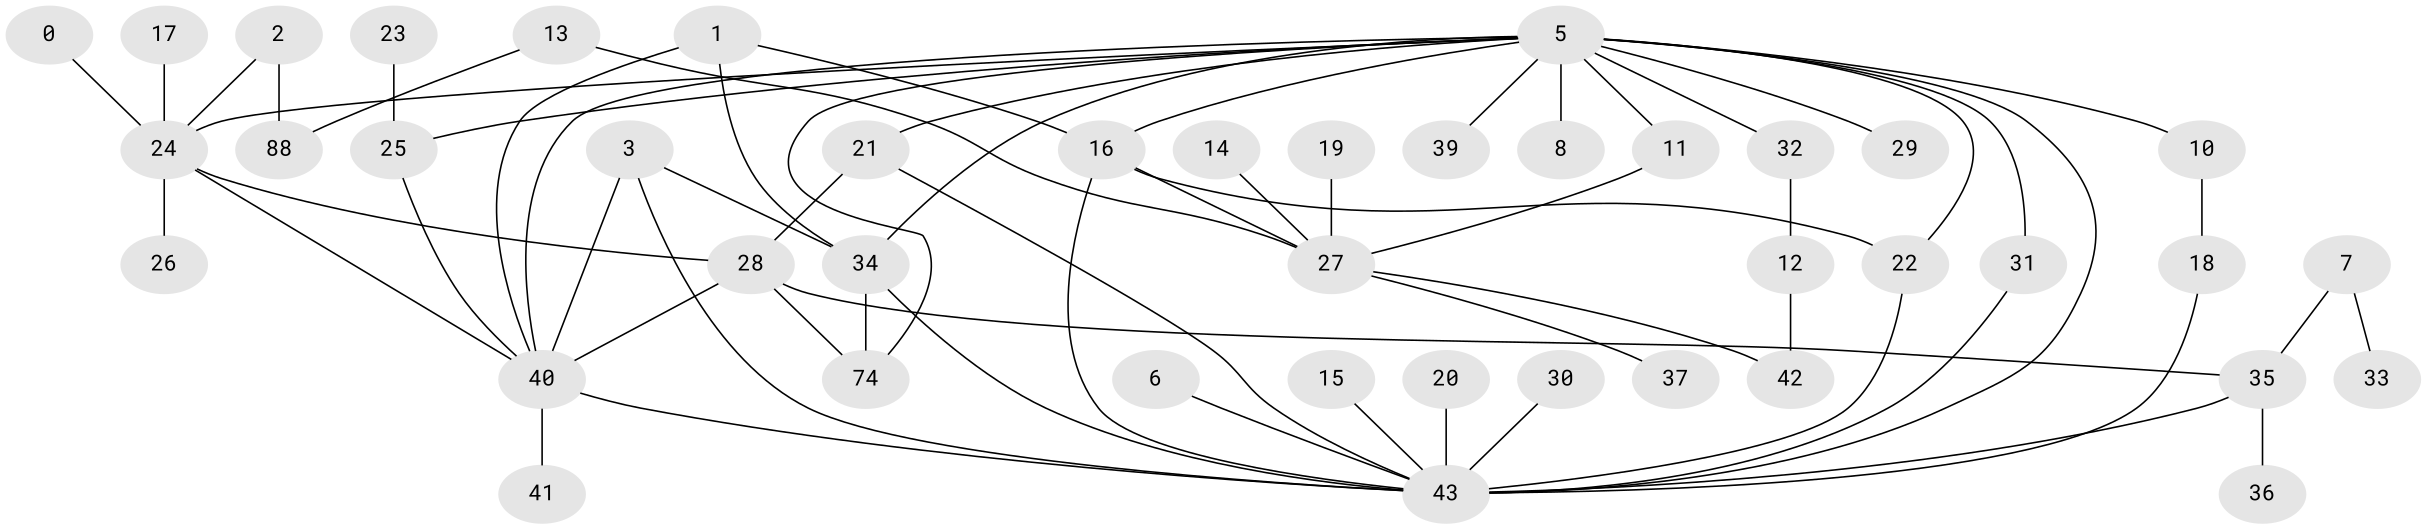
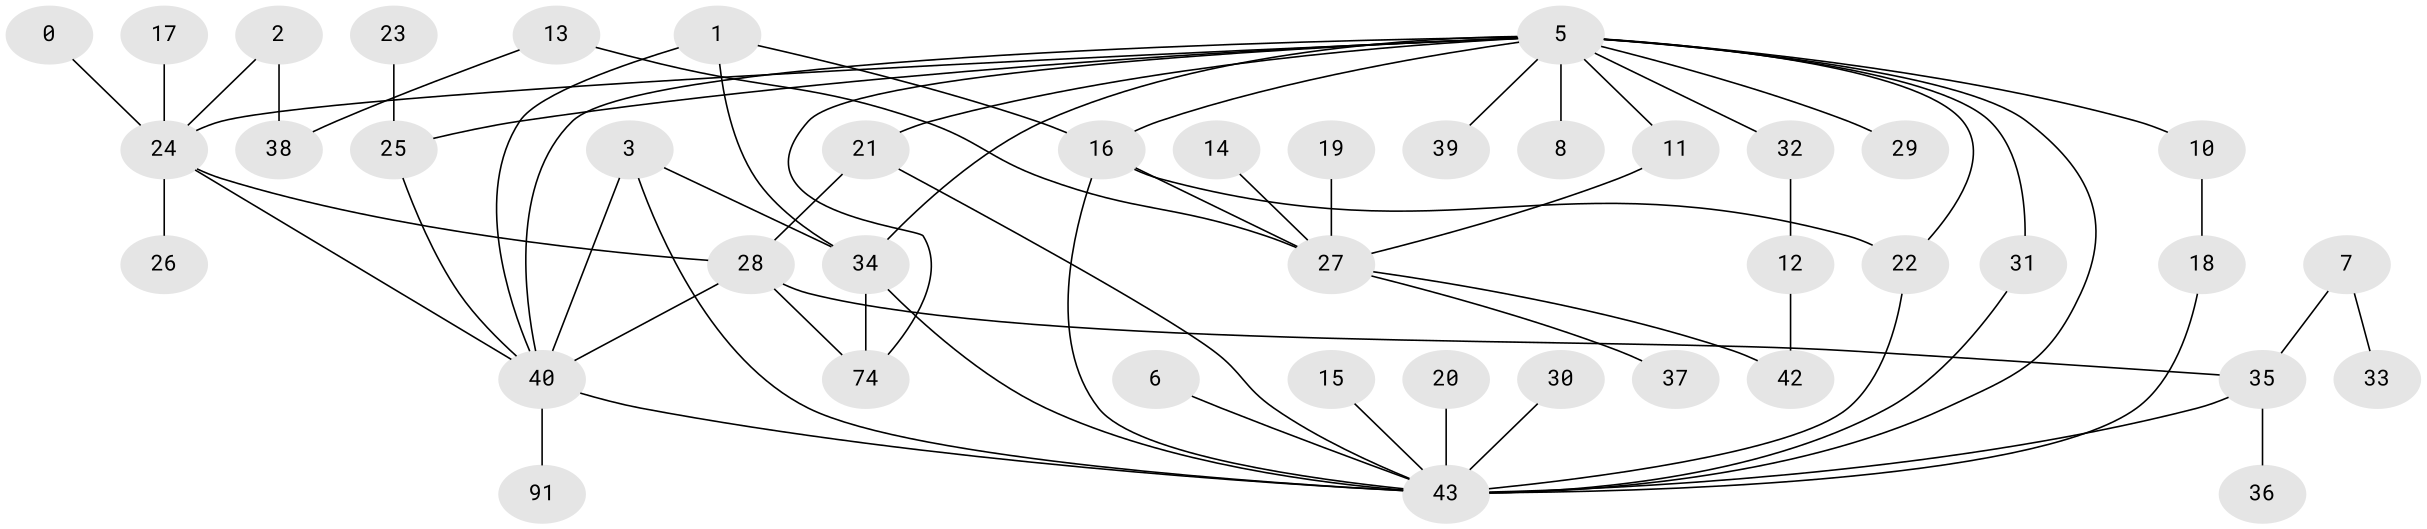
  graph {
    fontname="Roboto Mono"
    node [color=gray90 fontname="Roboto Mono" style=filled]
    edge [fontname="Roboto Mono" weight=1.0]
    1
    16
    34
    40
    43
    22
    27
    n8 [label=74]
-   41
+   41 [label=91]
    2
    24
-   38 [label=88]
+   38
    28
    26
    3
    5
    8
    10
    11
    21
    25
    29
    31
    32
    39
    18
    12
    42
    6
    7
    33
    35
    36
    n34 [label=0]
    37
    13
    14
    15
    17
    19
    20
    23
    30
    1 -- 16
    1 -- 34
    1 -- 40
    16 -- 43
    16 -- 22
    16 -- 27 [weight=2.0]
    34 -- 43
    34 -- n8
    40 -- 43
    40 -- 41
    22 -- 43
    27 -- 42
    27 -- 37
    2 -- 24
    2 -- 38
    24 -- 40
    24 -- 28
    24 -- 26
    28 -- 40
    28 -- n8
    28 -- 35
    3 -- 34
    3 -- 40
    3 -- 43
    5 -- 16
    5 -- 34
    5 -- 40
    5 -- 43 [weight=2.0]
    5 -- 22
    5 -- n8
    5 -- 24
    5 -- 8
    5 -- 10
    5 -- 11
    5 -- 21
    5 -- 25
    5 -- 29
    5 -- 31
    5 -- 32
    5 -- 39
    10 -- 18
    11 -- 27
    21 -- 43
    21 -- 28
    25 -- 40
    31 -- 43
    32 -- 12
    18 -- 43
    12 -- 42
    6 -- 43
    7 -- 33
    7 -- 35
    35 -- 43
    35 -- 36
    n34 -- 24
    13 -- 27
    13 -- 38
    14 -- 27
    15 -- 43
    17 -- 24
    19 -- 27
    20 -- 43
    23 -- 25
    30 -- 43
  }
